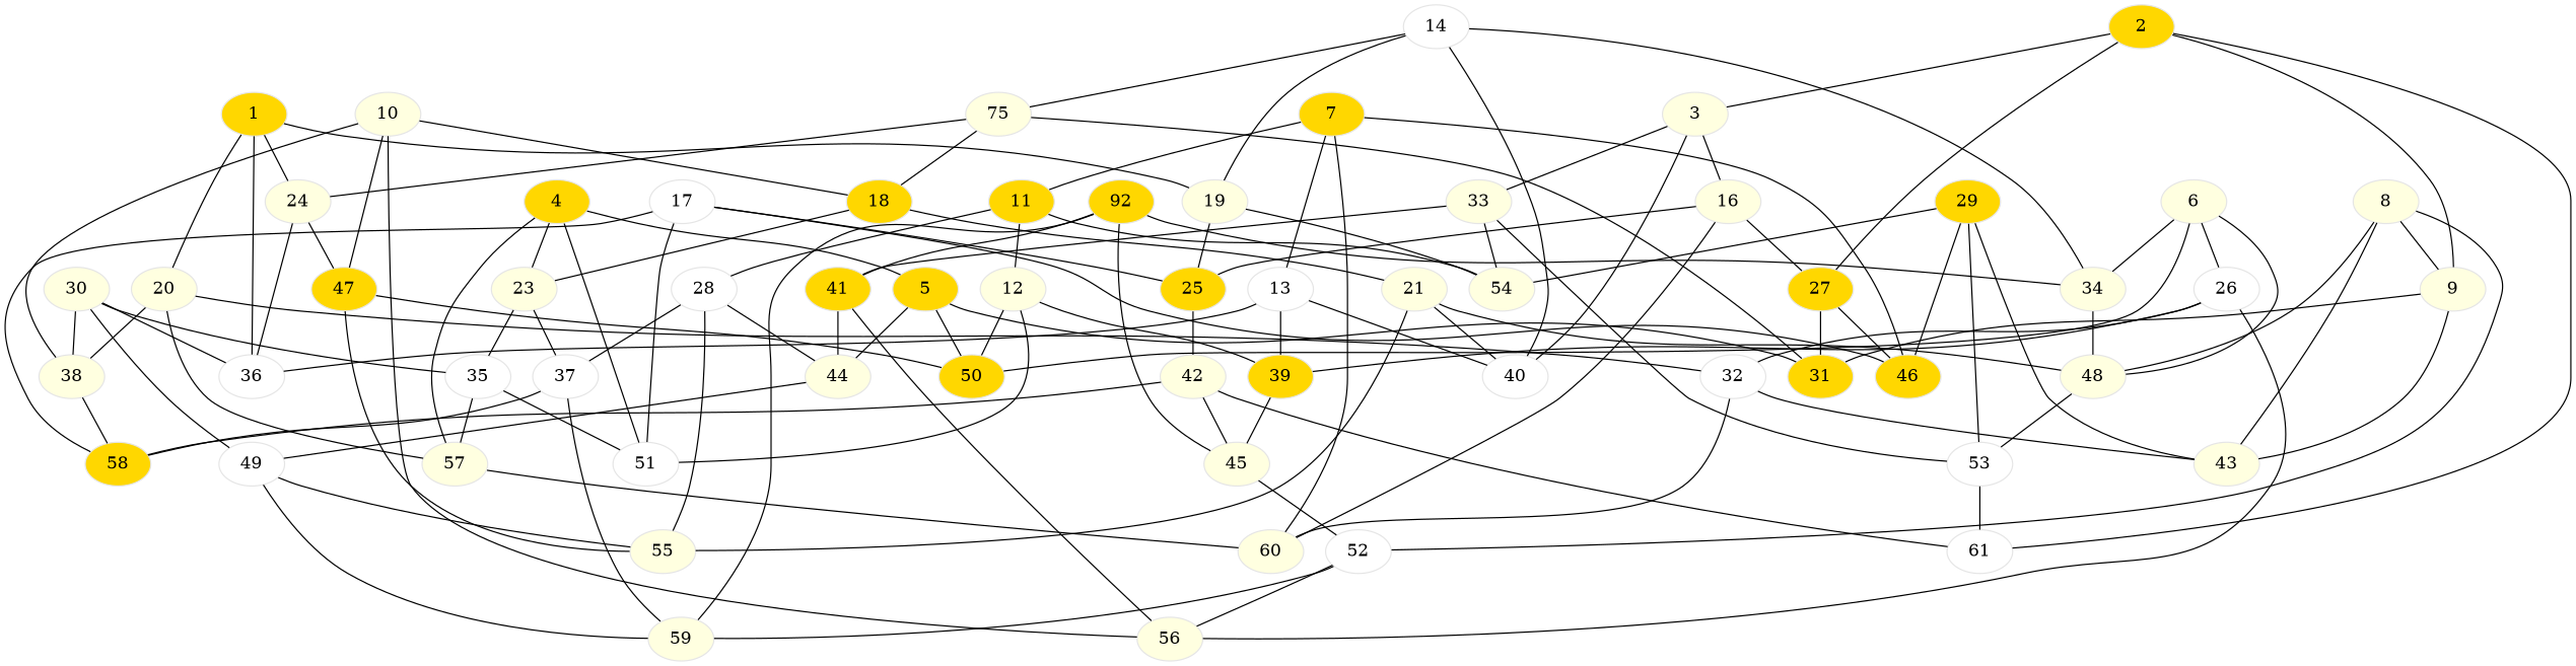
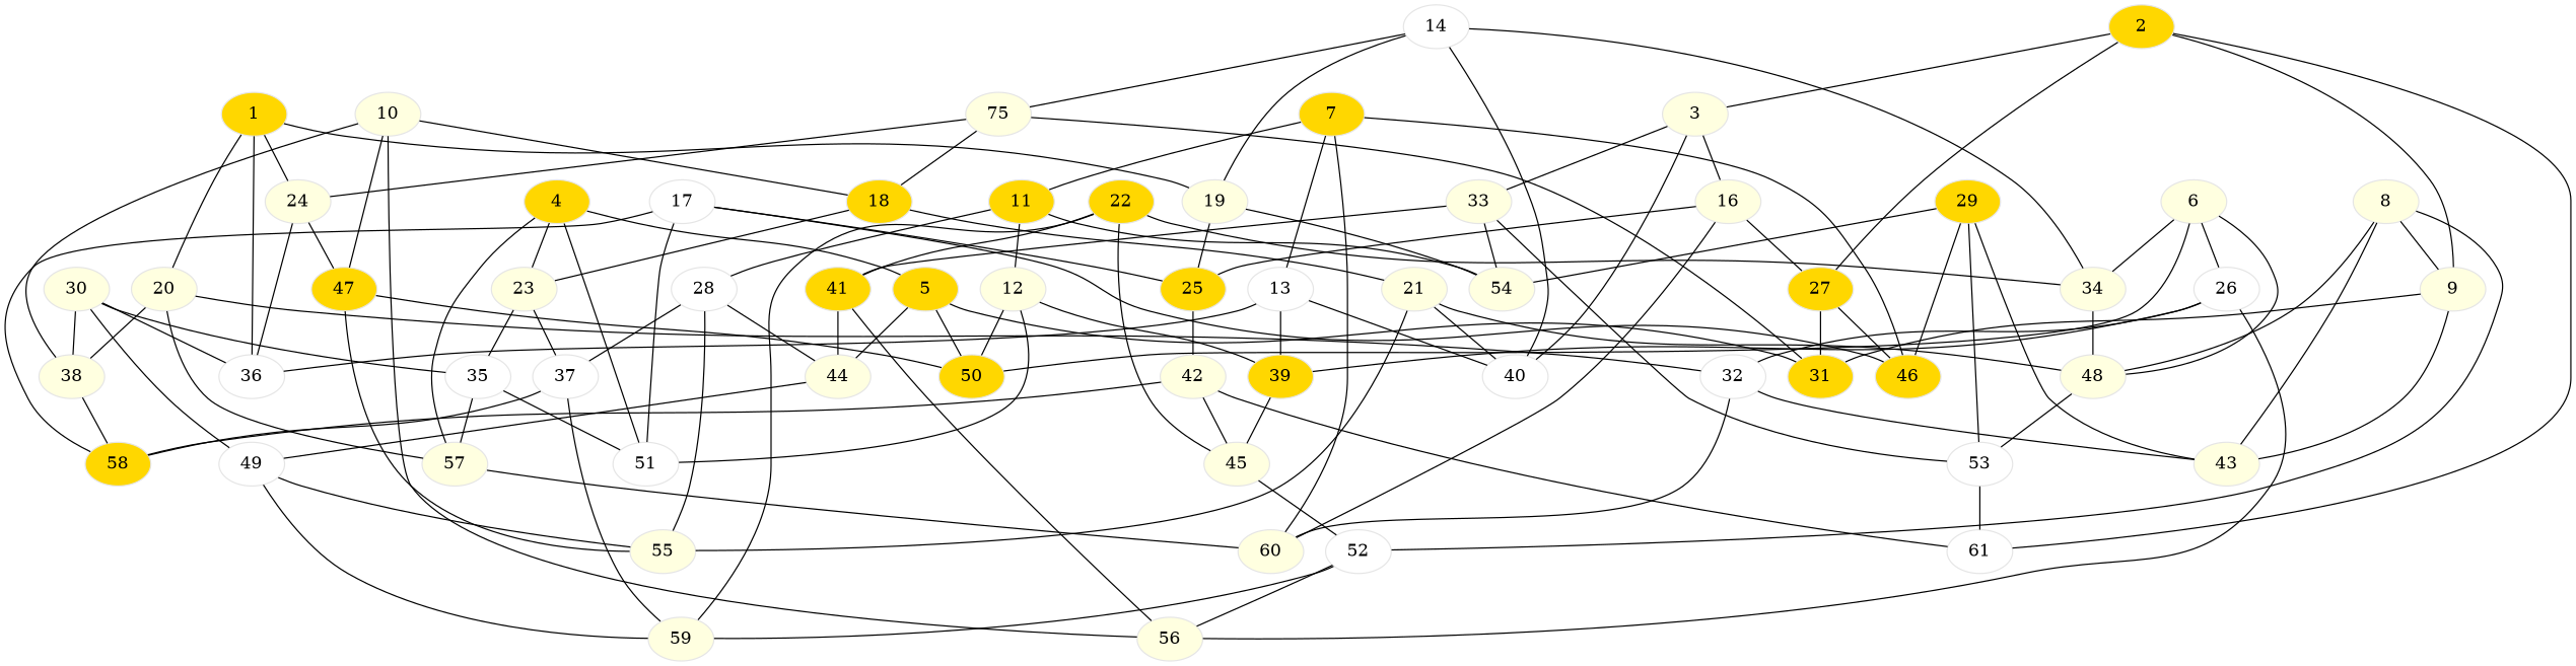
  graph {
    node [color=gray90 fillcolor=lightyellow style=filled]
    1 [fillcolor=gold]
    19
    20
    24
    36 [fillcolor=white]
    54
    25 [fillcolor=gold]
    57
    38
    32 [fillcolor=white]
    47 [fillcolor=gold]
    2 [fillcolor=gold]
    3
    9
    27 [fillcolor=gold]
    61 [fillcolor=white]
    16
    33
    40 [fillcolor=white]
    31 [fillcolor=gold]
    43
    46 [fillcolor=gold]
    60
    41 [fillcolor=gold]
    53 [fillcolor=white]
    4 [fillcolor=gold]
    5 [fillcolor=gold]
    23
    51 [fillcolor=white]
    44
    50 [fillcolor=gold]
    35 [fillcolor=white]
    37 [fillcolor=white]
    49 [fillcolor=white]
    6
    26 [fillcolor=white]
    34
    48
    56
    39 [fillcolor=gold]
    7 [fillcolor=gold]
    11 [fillcolor=gold]
    13 [fillcolor=white]
    12
    28 [fillcolor=white]
    8
    52 [fillcolor=white]
    59
    18 [fillcolor=gold]
    10
    21
    58 [fillcolor=gold]
    55
    45
    14 [fillcolor=white]
    n56 [label=75]
    42
    17 [fillcolor=white]
-   22 [fillcolor=gold label=92]
+   22 [fillcolor=gold]
    29 [fillcolor=gold]
    30
    1 -- 19
    1 -- 20
    1 -- 24
    1 -- 36
    19 -- 54
    19 -- 25
    20 -- 57
    20 -- 38
    20 -- 32
    24 -- 36
    24 -- 47
    25 -- 42
    57 -- 60
    38 -- 58
    32 -- 43
    32 -- 60
    47 -- 50
    47 -- 55
    2 -- 3
    2 -- 9
    2 -- 27
    2 -- 61
    3 -- 16
    3 -- 33
    3 -- 40
    9 -- 31
    9 -- 43
    27 -- 31
    27 -- 46
    16 -- 25
    16 -- 27
    16 -- 60
    33 -- 54
    33 -- 41
    33 -- 53
    41 -- 44
    41 -- 56
    53 -- 61
    4 -- 57
    4 -- 5
    4 -- 23
    4 -- 51
    5 -- 31
    5 -- 44
    5 -- 50
    23 -- 35
    23 -- 37
    44 -- 49
    35 -- 57
    35 -- 51
    37 -- 59
    37 -- 58
    49 -- 59
    49 -- 55
    6 -- 50
    6 -- 26
    6 -- 34
    6 -- 48
    26 -- 32
    26 -- 56
    26 -- 39
    34 -- 48
    48 -- 53
    39 -- 45
    7 -- 46
    7 -- 60
    7 -- 11
    7 -- 13
    11 -- 54
    11 -- 12
    11 -- 28
    13 -- 36
    13 -- 40
    13 -- 39
    12 -- 51
    12 -- 50
    12 -- 39
    28 -- 44
    28 -- 37
    28 -- 55
    8 -- 9
    8 -- 43
    8 -- 48
    8 -- 52
    52 -- 56
    52 -- 59
    18 -- 23
    18 -- 21
    10 -- 38
    10 -- 47
    10 -- 56
    10 -- 18
    21 -- 40
    21 -- 48
    21 -- 55
    45 -- 52
    14 -- 19
    14 -- 40
    14 -- 34
    14 -- n56
    n56 -- 24
    n56 -- 31
    n56 -- 18
    42 -- 61
    42 -- 58
    42 -- 45
    17 -- 25
    17 -- 46
    17 -- 51
    17 -- 58
    22 -- 41
    22 -- 34
    22 -- 59
    22 -- 45
    29 -- 54
    29 -- 43
    29 -- 46
    29 -- 53
    30 -- 36
    30 -- 38
    30 -- 35
    30 -- 49
  }
